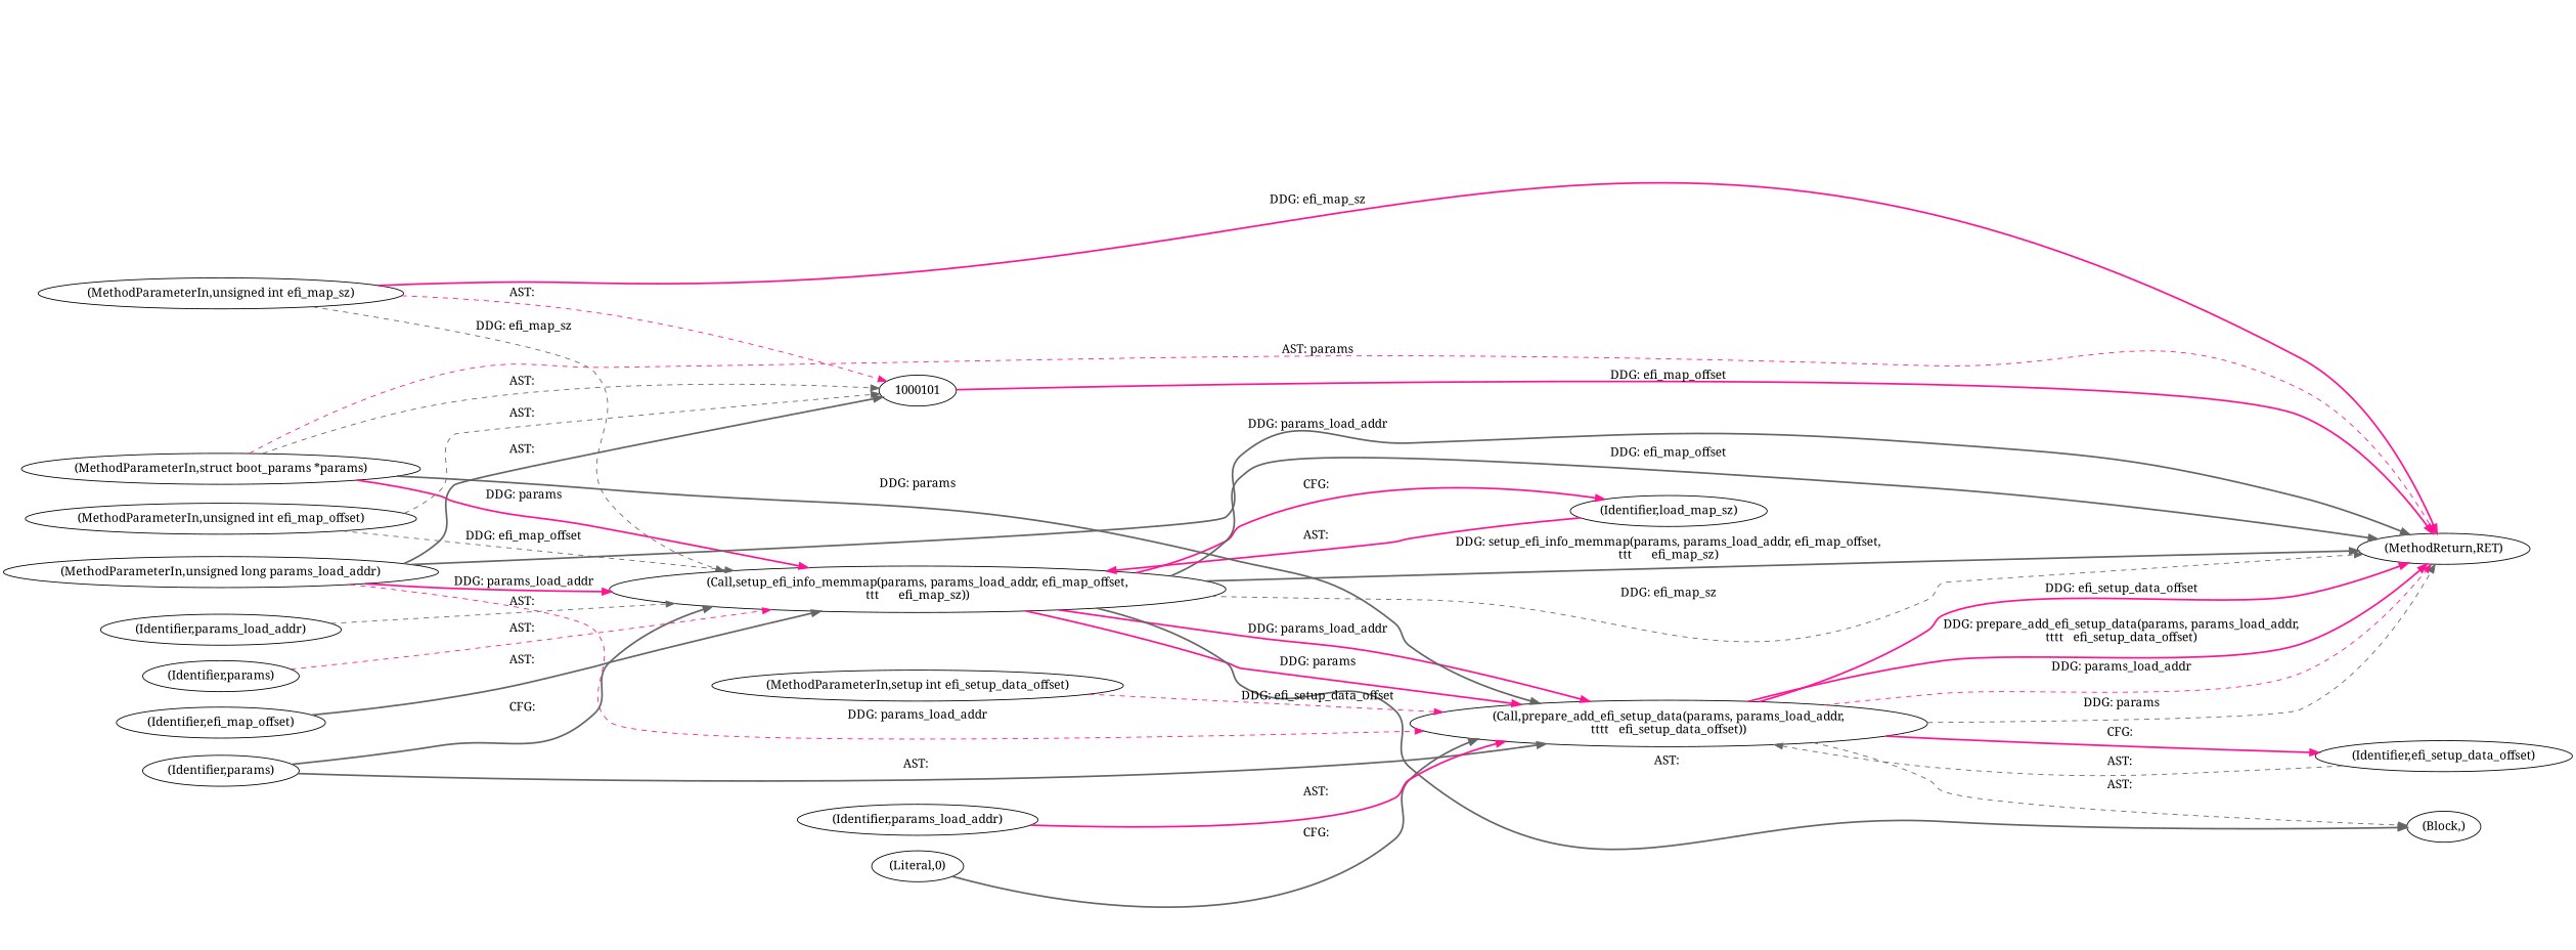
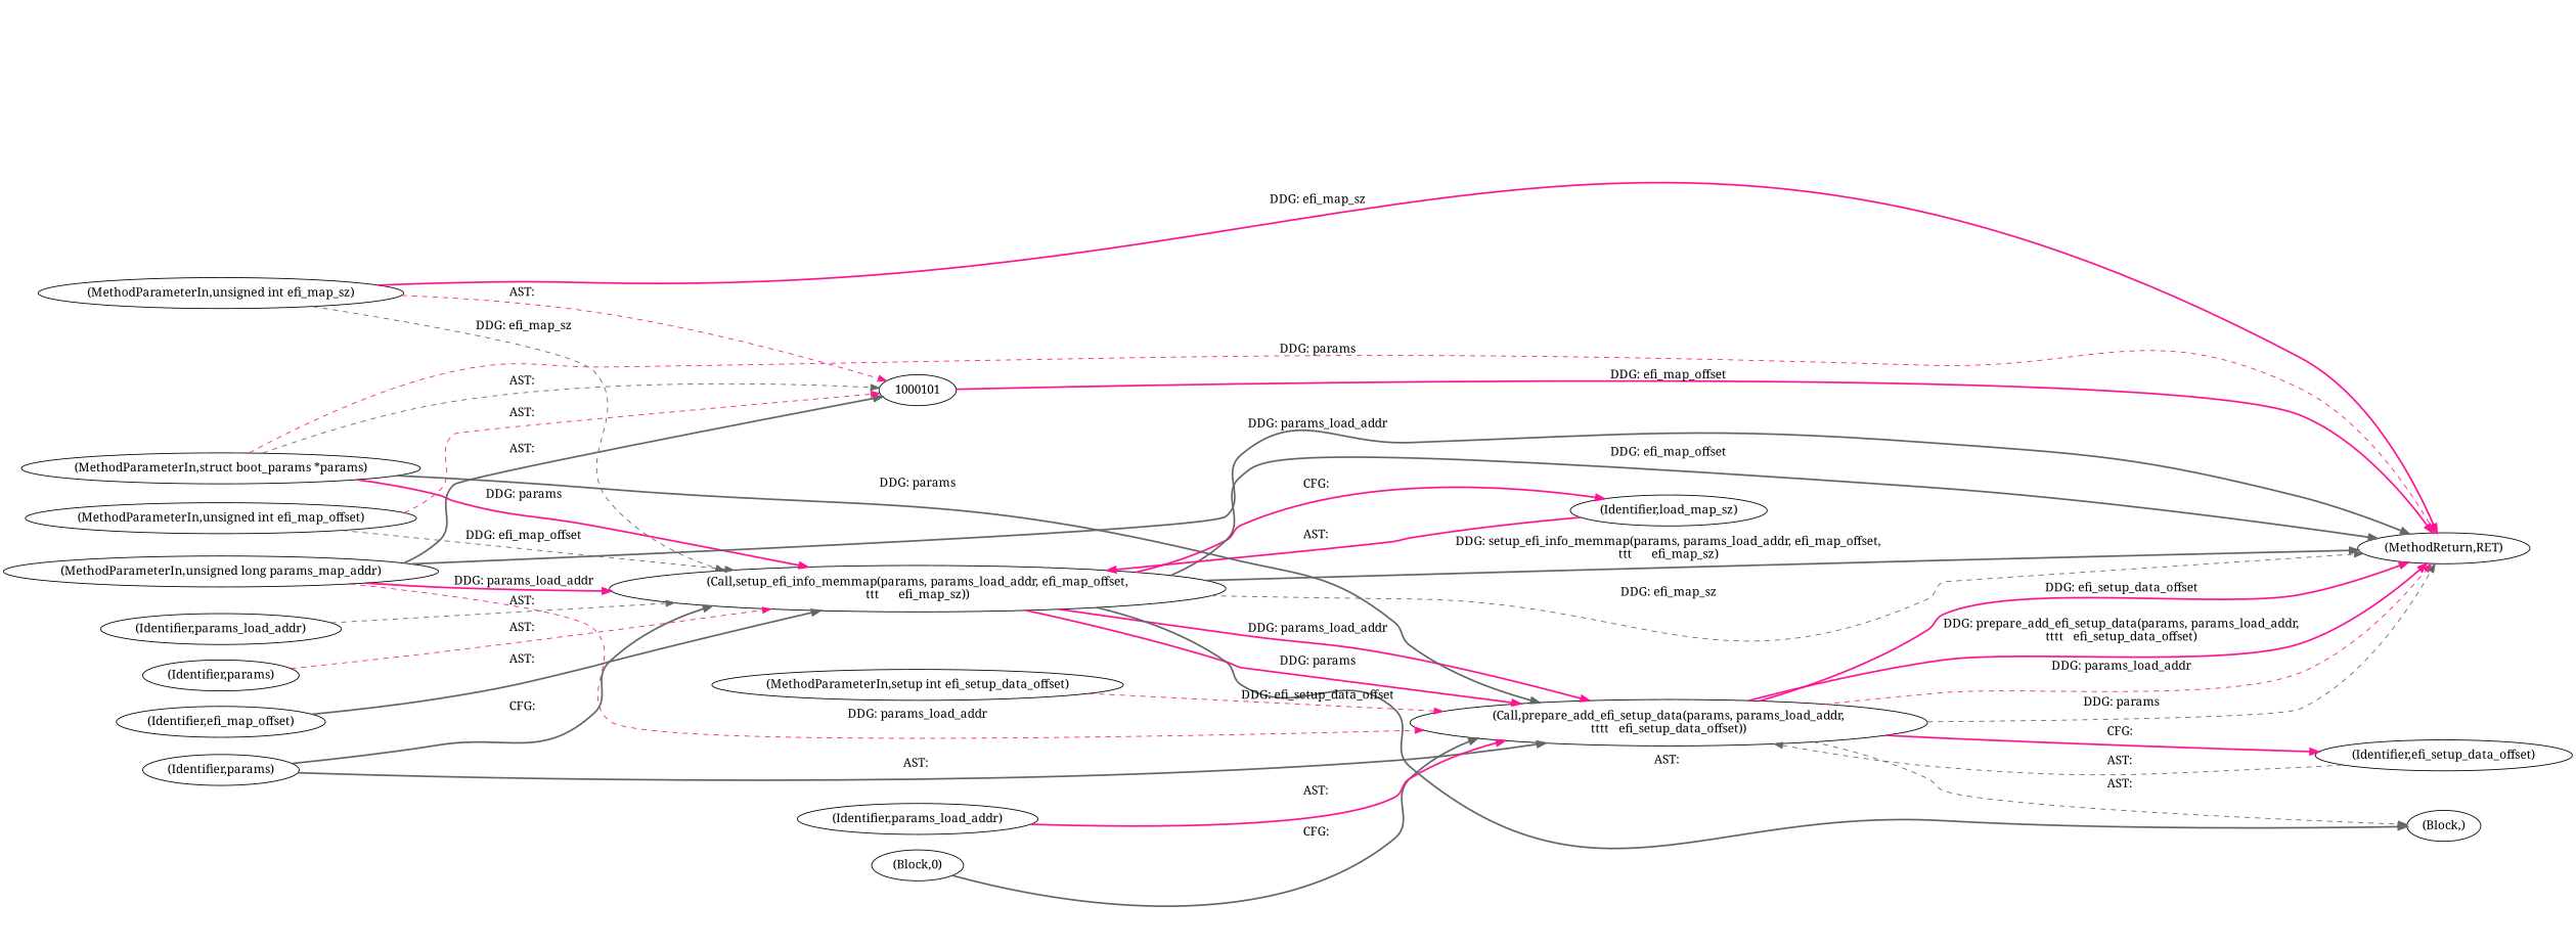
  digraph {
    fontname="Noto Serif"
    rankdir=LR
    node [fontname="Noto Serif"]
    edge [color=deeppink fontname="Noto Serif" style=bold]
    n1 [label="(Call,setup_efi_info_memmap(params, params_load_addr, efi_map_offset,\n\t\t\t      efi_map_sz))"]
    n2 [label="(Call,prepare_add_efi_setup_data(params, params_load_addr,\n\t\t\t\t   efi_setup_data_offset))"]
    n3 [label="(Identifier,load_map_sz)"]
    n4 [label="(Block,)"]
    n5 [label="(MethodReturn,RET)"]
    n6 [label="(Identifier,efi_setup_data_offset)"]
    n7 [label="(MethodParameterIn,struct boot_params *params)"]
    1000101
-   n9 [label="(MethodParameterIn,unsigned long params_load_addr)"]
+   n9 [label="(MethodParameterIn,unsigned long params_map_addr)"]
    n10 [label="(MethodParameterIn,unsigned int efi_map_offset)"]
    n11 [label="(MethodParameterIn,unsigned int efi_map_sz)"]
    n12 [label="(Identifier,params_load_addr)"]
    n13 [label="(Identifier,params)"]
    n14 [label="(Identifier,params)"]
-   n15 [label="(Literal,0)"]
+   n15 [label="(Block,0)"]
    n16 [label="(MethodParameterIn,setup int efi_setup_data_offset)"]
    n17 [label="(Identifier,efi_map_offset)"]
    n18 [label="(Identifier,params_load_addr)"]
    n1 -> n2 [label="DDG: params"]
    n1 -> n2 [label="DDG: params_load_addr"]
    n1 -> n3 [label="CFG: "]
    n1 -> n4 [color=gray40 label="AST: "]
    n1 -> n5 [color=gray40 label="DDG: efi_map_sz" style=dashed]
    n1 -> n5 [color=gray40 label="DDG: efi_map_offset"]
    n1 -> n5 [color=gray40 label="DDG: setup_efi_info_memmap(params, params_load_addr, efi_map_offset,\n\t\t\t      efi_map_sz)"]
    n2 -> n4 [color=gray40 label="AST: " style=dashed]
    n2 -> n5 [label="DDG: params_load_addr" style=dashed]
    n2 -> n5 [color=gray40 label="DDG: params" style=dashed]
    n2 -> n5 [label="DDG: efi_setup_data_offset"]
    n2 -> n5 [label="DDG: prepare_add_efi_setup_data(params, params_load_addr,\n\t\t\t\t   efi_setup_data_offset)"]
    n2 -> n6 [label="CFG: "]
    n3 -> n1 [label="AST: "]
    n6 -> n2 [color=gray40 label="AST: " style=dashed]
    n7 -> n1 [label="DDG: params"]
    n7 -> n2 [color=gray40 label="DDG: params"]
-   n7 -> n5 [label="AST: params" style=dashed]
+   n7 -> n5 [label="DDG: params" style=dashed]
    n7 -> 1000101 [color=gray40 label="AST: " style=dashed]
    1000101 -> n5 [label="DDG: efi_map_offset"]
    n9 -> n1 [label="DDG: params_load_addr"]
    n9 -> n2 [label="DDG: params_load_addr" style=dashed]
    n9 -> n5 [color=gray40 label="DDG: params_load_addr"]
    n9 -> 1000101 [color=gray40 label="AST: "]
    n10 -> n1 [color=gray40 label="DDG: efi_map_offset" style=dashed]
-   n10 -> 1000101 [color=gray40 label="AST: " style=dashed]
+   n10 -> 1000101 [label="AST: " style=dashed]
    n11 -> n1 [color=gray40 label="DDG: efi_map_sz" style=dashed]
    n11 -> n5 [label="DDG: efi_map_sz"]
    n11 -> 1000101 [label="AST: " style=dashed]
    n12 -> n1 [color=gray40 label="AST: " style=dashed]
    n13 -> n1 [color=gray40 label="CFG: "]
    n13 -> n2 [color=gray40 label="AST: "]
    n14 -> n1 [label="AST: " style=dashed]
    n15 -> n2 [color=gray40 label="CFG: "]
    n16 -> n2 [label="DDG: efi_setup_data_offset" style=dashed]
    n17 -> n1 [color=gray40 label="AST: "]
    n18 -> n2 [label="AST: "]
  }
